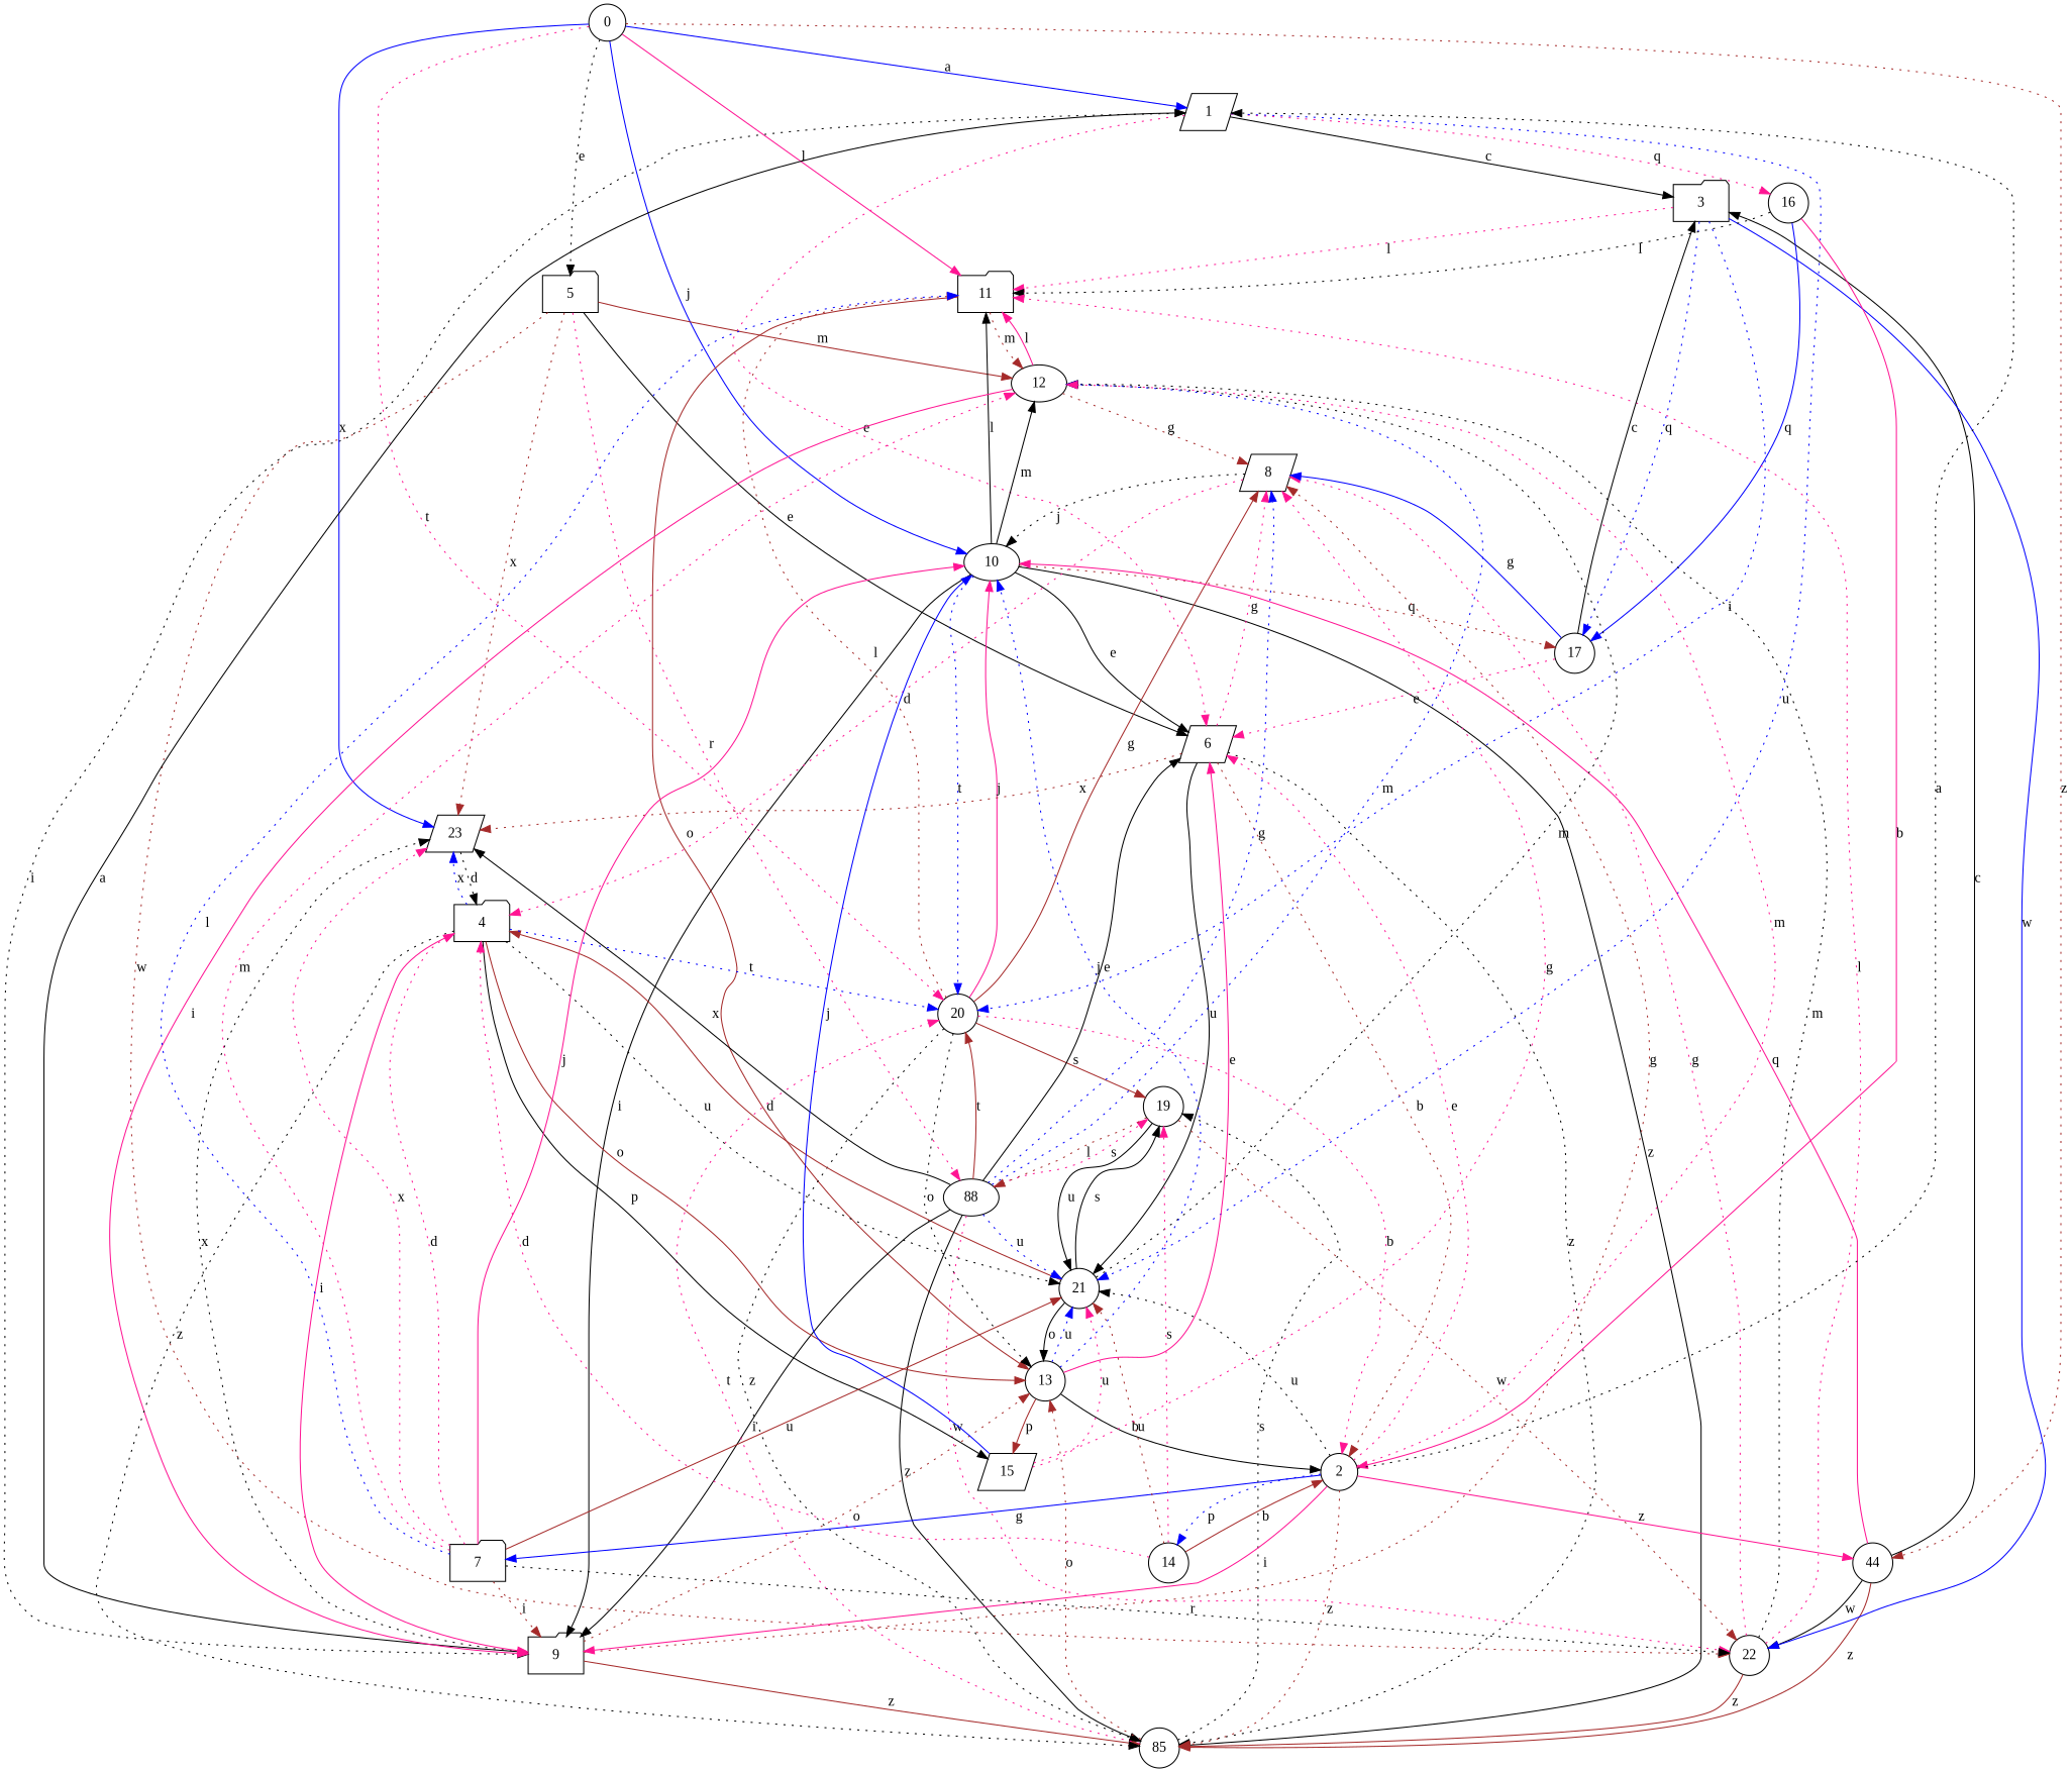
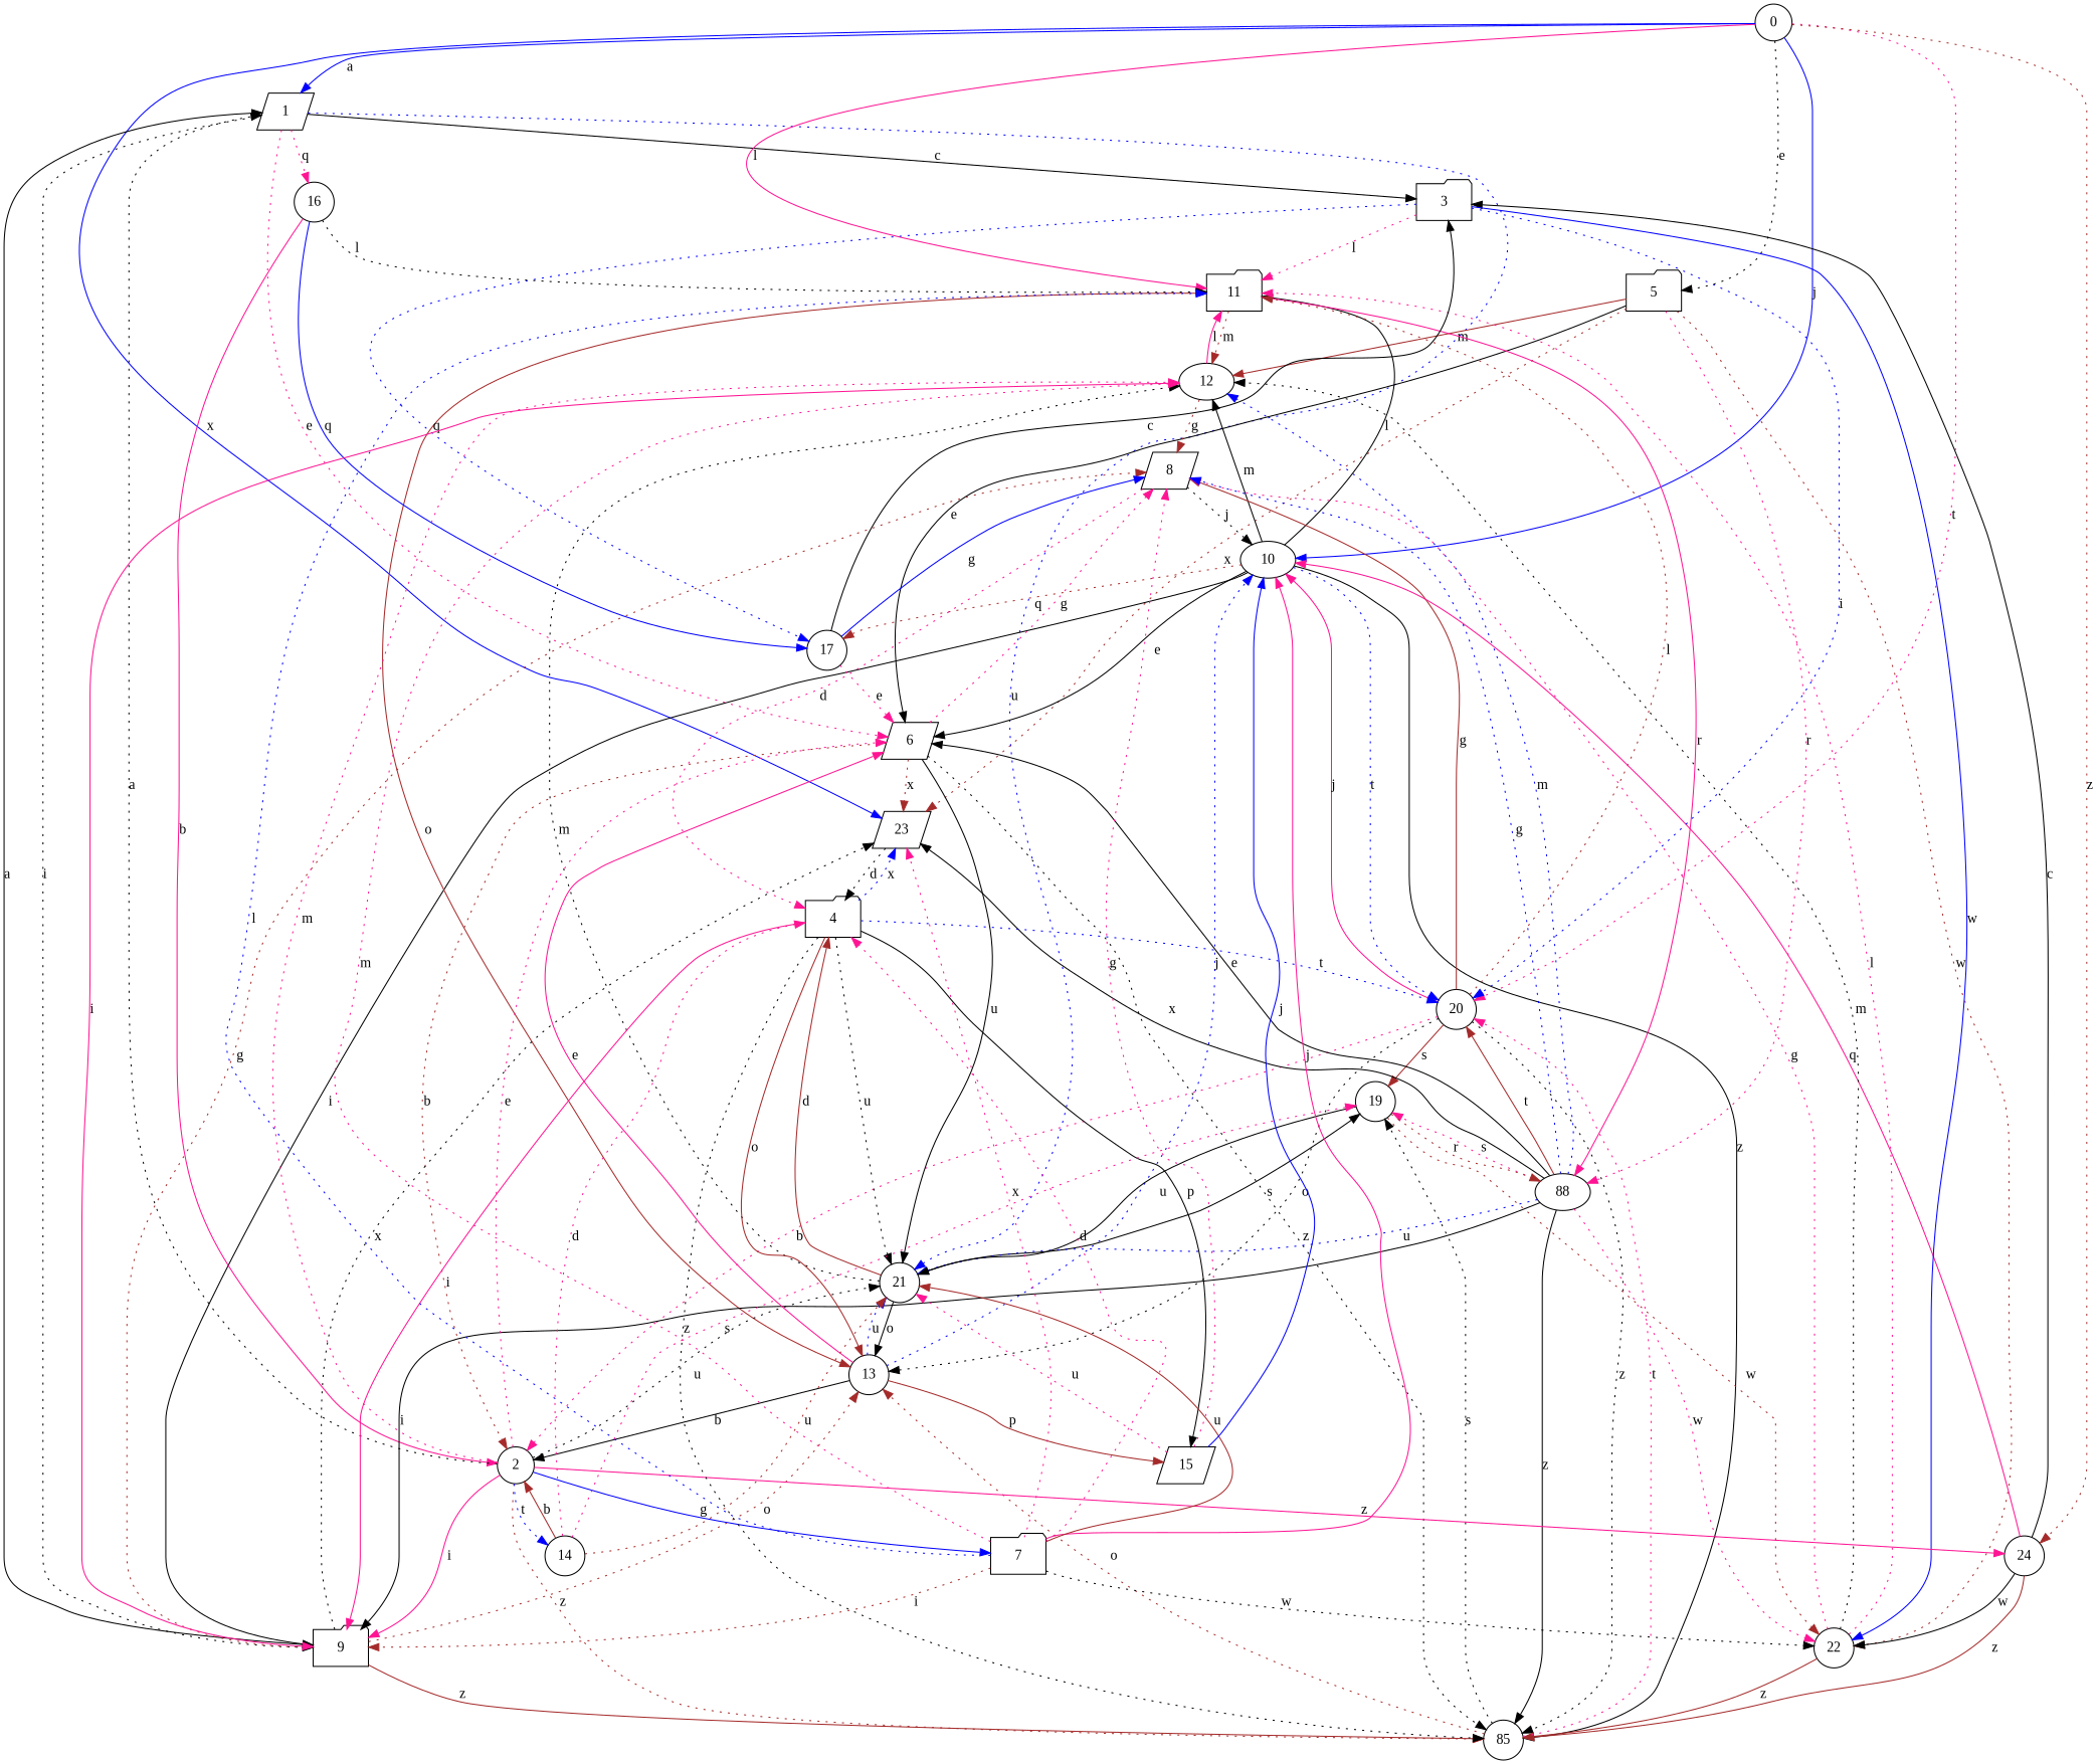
  strict digraph {
    fontname="Liberation Serif"
    node [fontname="Liberation Serif" shape=circle]
    edge [color=black fontname="Liberation Serif" style=dotted]
    1 [shape=parallelogram]
    0
    5 [shape=folder]
    10 [shape=ellipse]
    11 [shape=folder]
    20
    23 [shape=parallelogram]
-   24 [label=44]
+   24
    3 [shape=folder]
    6 [shape=parallelogram]
    9 [shape=folder]
    16
    21
    12 [shape=ellipse]
    22
    n16 [label=88 shape=ellipse]
    n17 [label=85]
    17
    13
    2
    8 [shape=parallelogram]
    19
    4 [shape=folder]
    7 [shape=folder]
    14
    15 [shape=parallelogram]
    1 -> 3 [label=c style=solid]
    1 -> 6 [color=deeppink label=e]
    1 -> 9 [label=i]
    1 -> 16 [color=deeppink label=q]
    1 -> 21 [color=blue label=u]
    0 -> 1 [color=blue label=a style=solid]
    0 -> 5 [label=e]
    0 -> 10 [color=blue label=j style=solid]
    0 -> 11 [color=deeppink label=l style=solid]
    0 -> 20 [color=deeppink label=t]
    0 -> 23 [color=blue label=x style=solid]
    0 -> 24 [color=brown label=z]
    5 -> 23 [color=brown label=x]
    5 -> 6 [label=e style=solid]
    5 -> 12 [color=brown label=m style=solid]
    5 -> 22 [color=brown label=w]
    5 -> n16 [color=deeppink label=r]
    10 -> 11 [label=l style=solid]
    10 -> 20 [color=blue label=t]
    10 -> 6 [label=e style=solid]
    10 -> 9 [label=i style=solid]
    10 -> 12 [label=m style=solid]
    10 -> n17 [label=z style=solid]
    10 -> 17 [color=brown label=q]
    11 -> 12 [color=brown label=m]
+   11 -> n16 [color=deeppink label=r style=solid]
    11 -> 13 [color=brown label=o style=solid]
    20 -> 10 [color=deeppink label=j style=solid]
    20 -> 11 [color=brown label=l]
    20 -> n17 [label=z]
    20 -> 13 [label=o]
    20 -> 2 [color=deeppink label=b]
    20 -> 8 [color=brown label=g style=solid]
    20 -> 19 [color=brown label=s style=solid]
    23 -> 4 [label=d]
    24 -> 10 [color=deeppink label=q style=solid]
    24 -> 3 [label=c style=solid]
    24 -> 22 [label=w style=solid]
    24 -> n17 [color=brown label=z style=solid]
    3 -> 11 [color=deeppink label=l]
    3 -> 20 [color=blue label=i]
    3 -> 22 [color=blue label=w style=solid]
    3 -> 17 [color=blue label=q]
    6 -> 23 [color=brown label=x]
    6 -> 21 [label=u style=solid]
    6 -> n17 [label=z]
    6 -> 2 [color=brown label=b]
    6 -> 8 [color=deeppink label=g]
    9 -> 1 [label=a style=solid]
    9 -> 23 [label=x]
    9 -> n17 [color=brown label=z style=solid]
    9 -> 13 [color=brown label=o]
    9 -> 8 [color=brown label=g]
    16 -> 11 [label=l]
    16 -> 17 [color=blue label=q style=solid]
    16 -> 2 [color=deeppink label=b style=solid]
    21 -> 12 [label=m]
    21 -> 13 [label=o style=solid]
    21 -> 19 [label=s style=solid]
    21 -> 4 [color=brown label=d style=solid]
    12 -> 11 [color=deeppink label=l style=solid]
    12 -> 9 [color=deeppink label=i style=solid]
    12 -> 8 [color=brown label=g]
    22 -> 11 [color=deeppink label=l]
    22 -> 12 [label=m]
    22 -> n17 [color=brown label=z style=solid]
    22 -> 8 [color=deeppink label=g]
    n16 -> 20 [color=brown label=t style=solid]
    n16 -> 23 [label=x style=solid]
    n16 -> 6 [label=e style=solid]
    n16 -> 9 [label=i style=solid]
    n16 -> 21 [color=blue label=u]
    n16 -> 12 [color=blue label=m]
    n16 -> 22 [color=deeppink label=w]
    n16 -> n17 [label=z style=solid]
    n16 -> 8 [color=blue label=g]
    n16 -> 19 [color=deeppink label=s]
    n17 -> 20 [color=deeppink label=t]
    n17 -> 13 [color=brown label=o]
    n17 -> 19 [label=s]
    17 -> 3 [label=c style=solid]
    17 -> 6 [color=deeppink label=e]
    17 -> 8 [color=blue label=g style=solid]
    13 -> 10 [color=blue label=j]
    13 -> 6 [color=deeppink label=e style=solid]
    13 -> 21 [color=blue label=u]
    13 -> 2 [label=b style=solid]
    13 -> 15 [color=brown label=p style=solid]
    2 -> 1 [label=a]
    2 -> 24 [color=deeppink label=z style=solid]
    2 -> 6 [color=deeppink label=e]
    2 -> 9 [color=deeppink label=i style=solid]
    2 -> 21 [label=u]
    2 -> 12 [color=deeppink label=m]
    2 -> n17 [color=brown label=z]
    2 -> 7 [color=blue label=g style=solid]
-   2 -> 14 [color=blue label=p]
+   2 -> 14 [color=blue label=t]
    8 -> 10 [label=j]
    8 -> 4 [color=deeppink label=d]
    19 -> 21 [label=u style=solid]
    19 -> 22 [color=brown label=w]
-   19 -> n16 [color=brown label=l]
+   19 -> n16 [color=brown label=r]
    4 -> 20 [color=blue label=t]
    4 -> 23 [color=blue label=x]
    4 -> 9 [color=deeppink label=i style=solid]
    4 -> 21 [label=u]
    4 -> n17 [label=z]
    4 -> 13 [color=brown label=o style=solid]
    4 -> 15 [label=p style=solid]
    7 -> 10 [color=deeppink label=j style=solid]
    7 -> 11 [color=blue label=l]
    7 -> 23 [color=deeppink label=x]
    7 -> 9 [color=brown label=i]
    7 -> 21 [color=brown label=u style=solid]
    7 -> 12 [color=deeppink label=m]
-   7 -> 22 [label=r]
+   7 -> 22 [label=w]
    7 -> 4 [color=deeppink label=d]
    14 -> 21 [color=brown label=u]
    14 -> 2 [color=brown label=b style=solid]
    14 -> 19 [color=deeppink label=s]
    14 -> 4 [color=deeppink label=d]
    15 -> 10 [color=blue label=j style=solid]
    15 -> 21 [color=deeppink label=u]
    15 -> 8 [color=deeppink label=g]
  }
